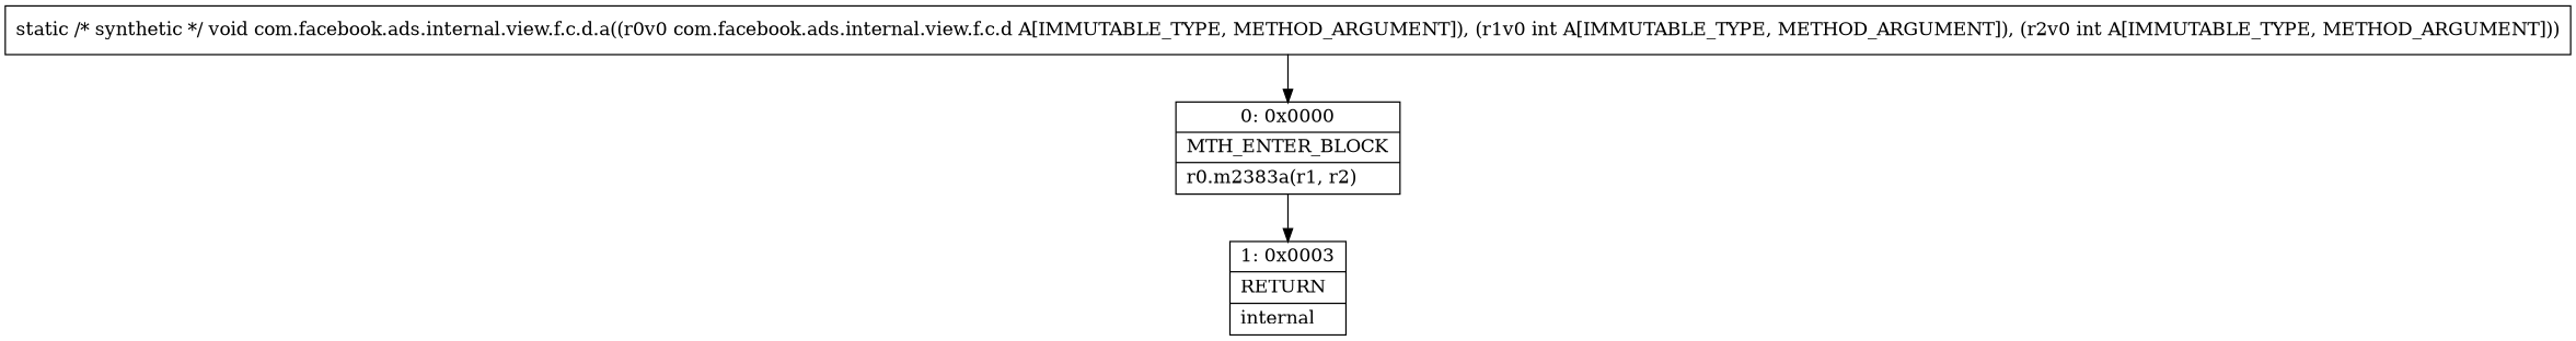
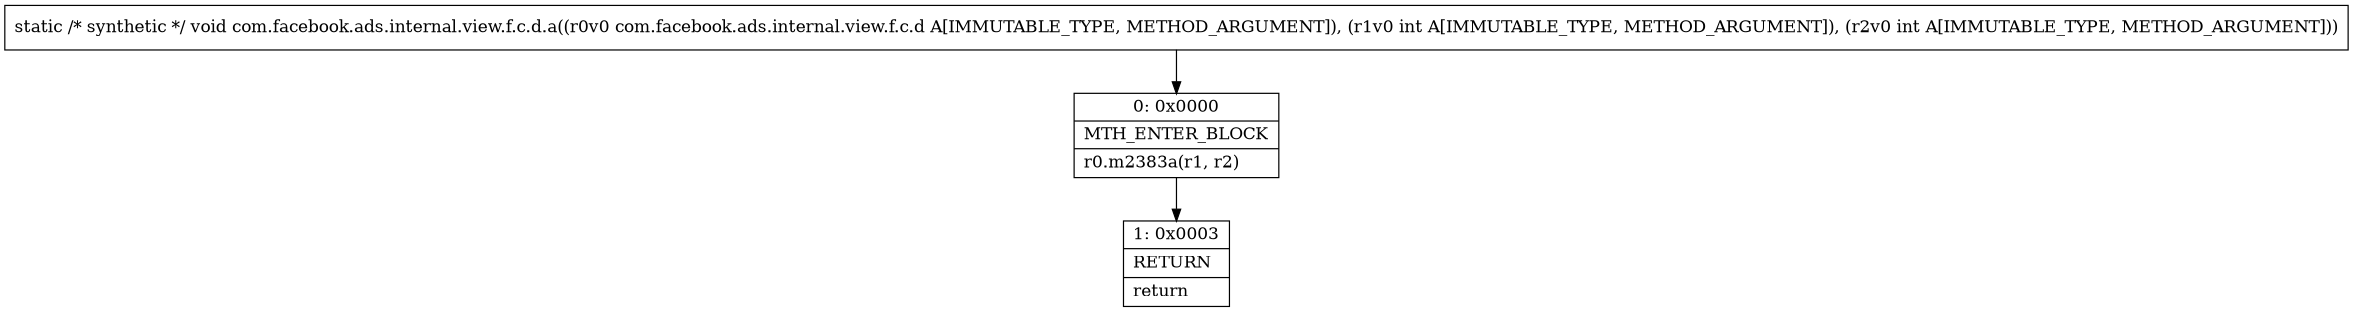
  digraph {
    node [shape=record]
    n1 [label="{0\:\ 0x0000|MTH_ENTER_BLOCK\l|r0.m2383a(r1, r2)\l}"]
-   n2 [label="{1\:\ 0x0003|RETURN\l|internal\l}"]
+   n2 [label="{1\:\ 0x0003|RETURN\l|return\l}"]
    n3 [label="{static \/* synthetic *\/ void com.facebook.ads.internal.view.f.c.d.a((r0v0 com.facebook.ads.internal.view.f.c.d A[IMMUTABLE_TYPE, METHOD_ARGUMENT]), (r1v0 int A[IMMUTABLE_TYPE, METHOD_ARGUMENT]), (r2v0 int A[IMMUTABLE_TYPE, METHOD_ARGUMENT])) }"]
    n1 -> n2
    n3 -> n1
  }
